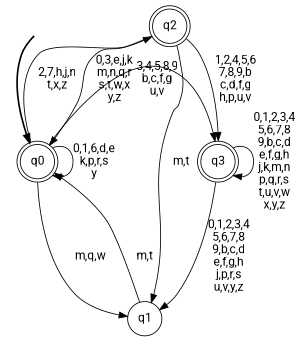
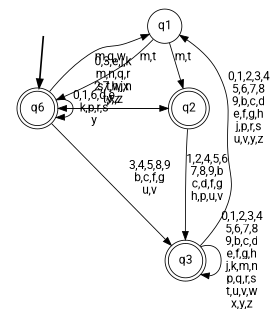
  digraph {
    fontname=Roboto
    rankdir=TB
    node [fontname=Roboto shape=doublecircle style="rounded,filled" color=black fillcolor=white]
    edge [fontname=Roboto]
    __start0 [height=0 shape=none style=invis width=0 color="" fillcolor=""]
-   n2 [label=q0]
+   n2 [label=q6]
    n3 [label=q1 shape=circle style=filled]
    n4 [label=q2]
    n5 [label=q3 style=filled]
    subgraph cluster_1 {
      nodesep=0.15
      ranksep=0.15
      style=invis
      __start0
      n2
    }
    __start0 -> n2 [penwidth=2]
    n2 -> n2 [label="0,1,6,d,e\nk,p,r,s\ny"]
    n2 -> n3 [label="m,q,w"]
    n2 -> n4 [label="2,7,h,j,n\nt,x,z"]
    n2 -> n5 [label="3,4,5,8,9\nb,c,f,g\nu,v"]
    n3 -> n2 [label="m,t"]
-   n4 -> n3 [label="m,t"]
+   n3 -> n4 [label="m,t"]
    n4 -> n2 [label="0,3,e,j,k\nm,n,q,r\ns,t,w,x\ny,z"]
    n4 -> n5 [label="1,2,4,5,6\n7,8,9,b\nc,d,f,g\nh,p,u,v"]
    n5 -> n3 [label="0,1,2,3,4\n5,6,7,8\n9,b,c,d\ne,f,g,h\nj,p,r,s\nu,v,y,z"]
    n5 -> n5 [label="0,1,2,3,4\n5,6,7,8\n9,b,c,d\ne,f,g,h\nj,k,m,n\np,q,r,s\nt,u,v,w\nx,y,z"]
  }
